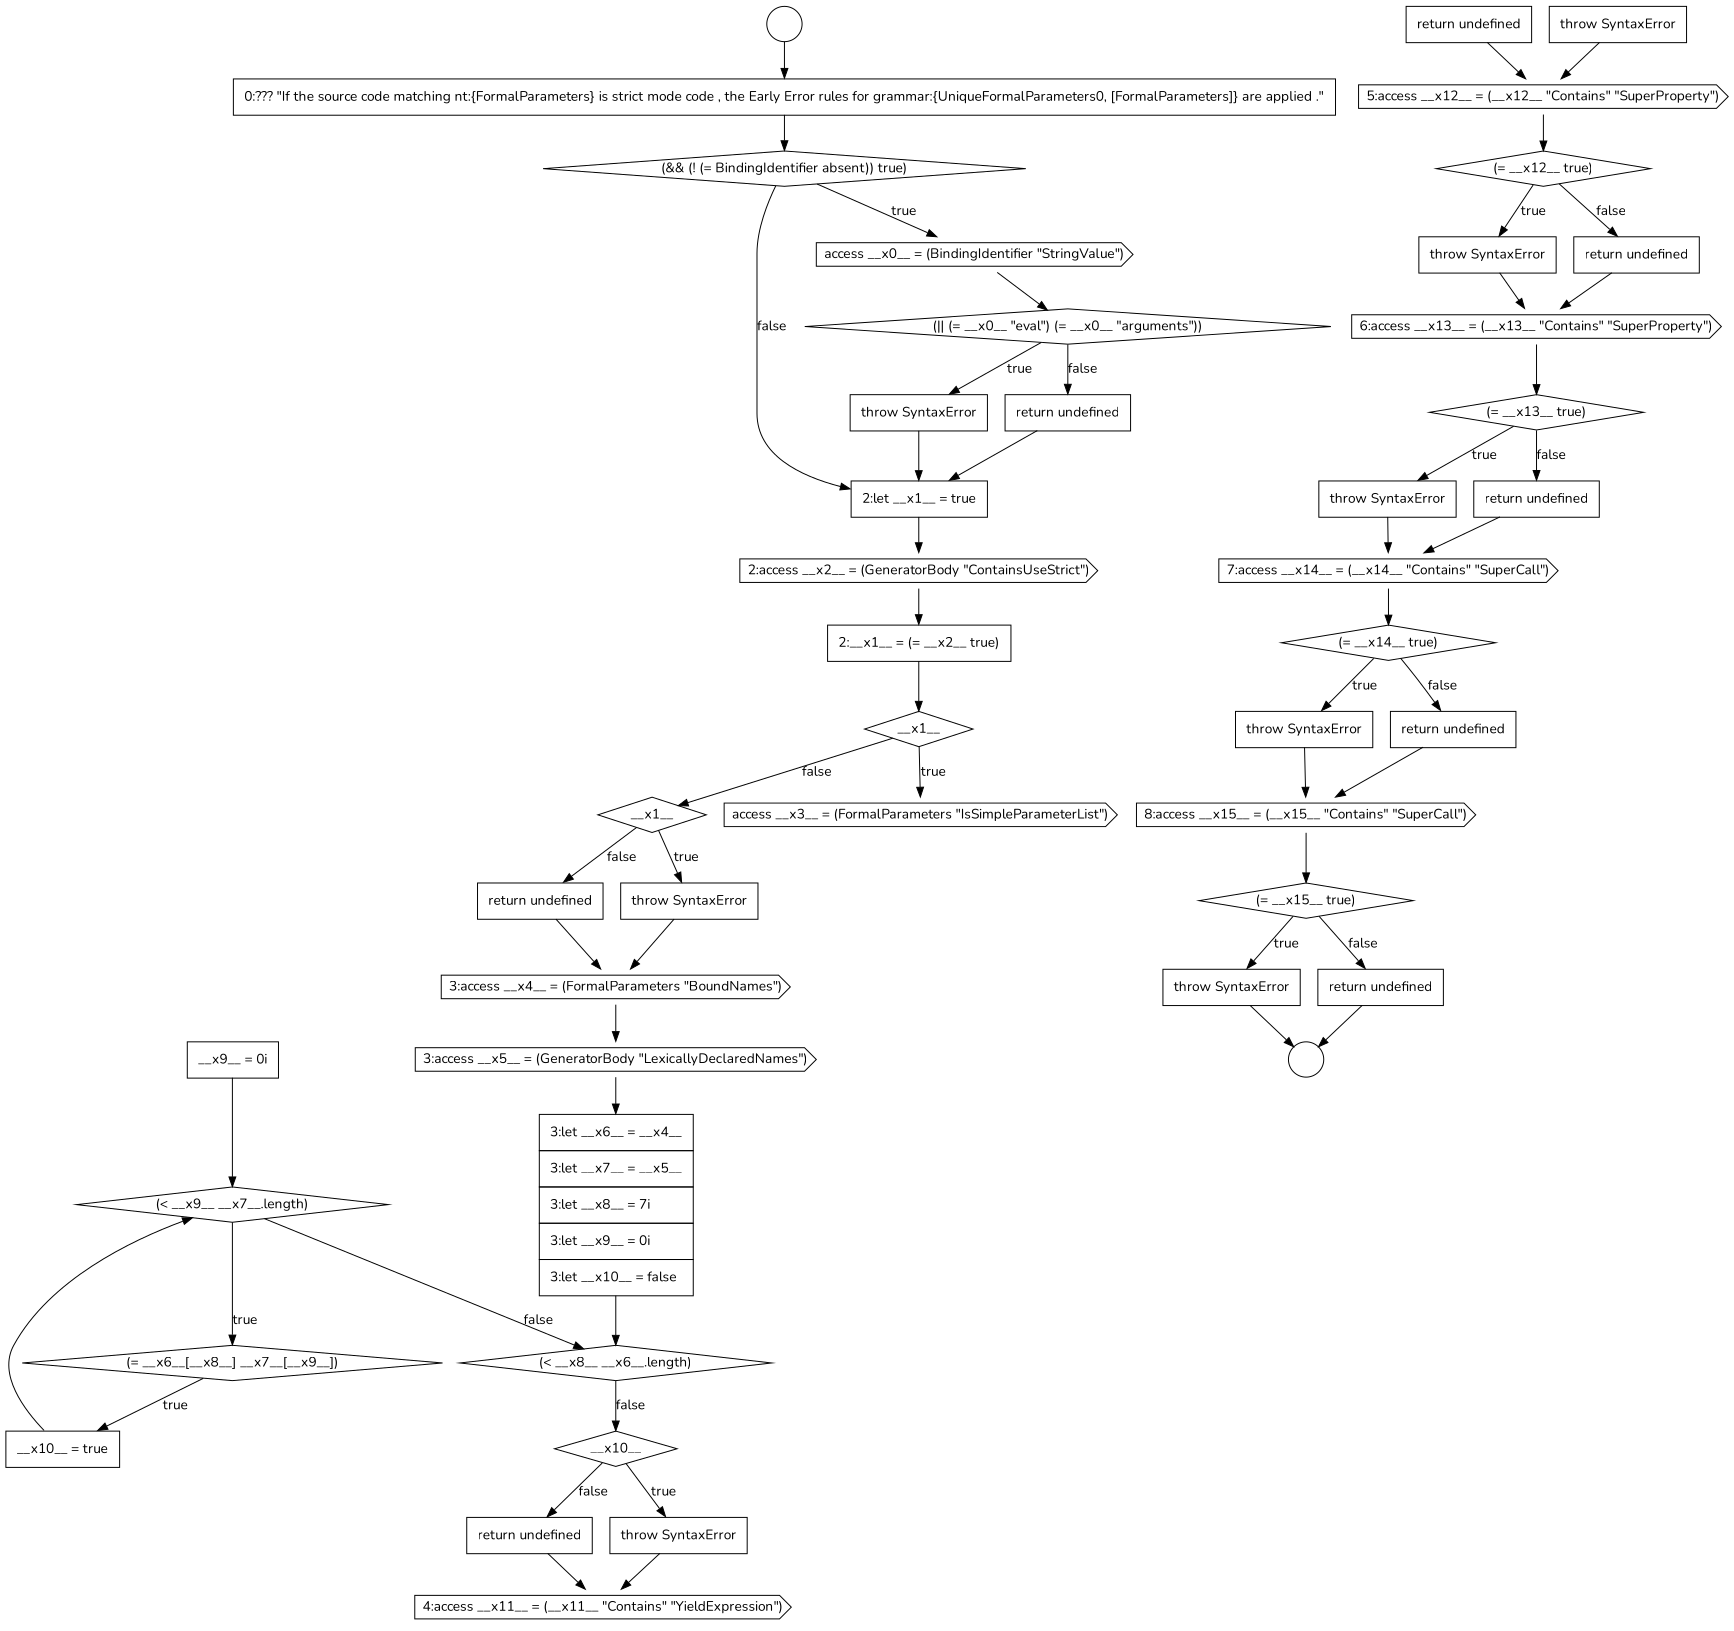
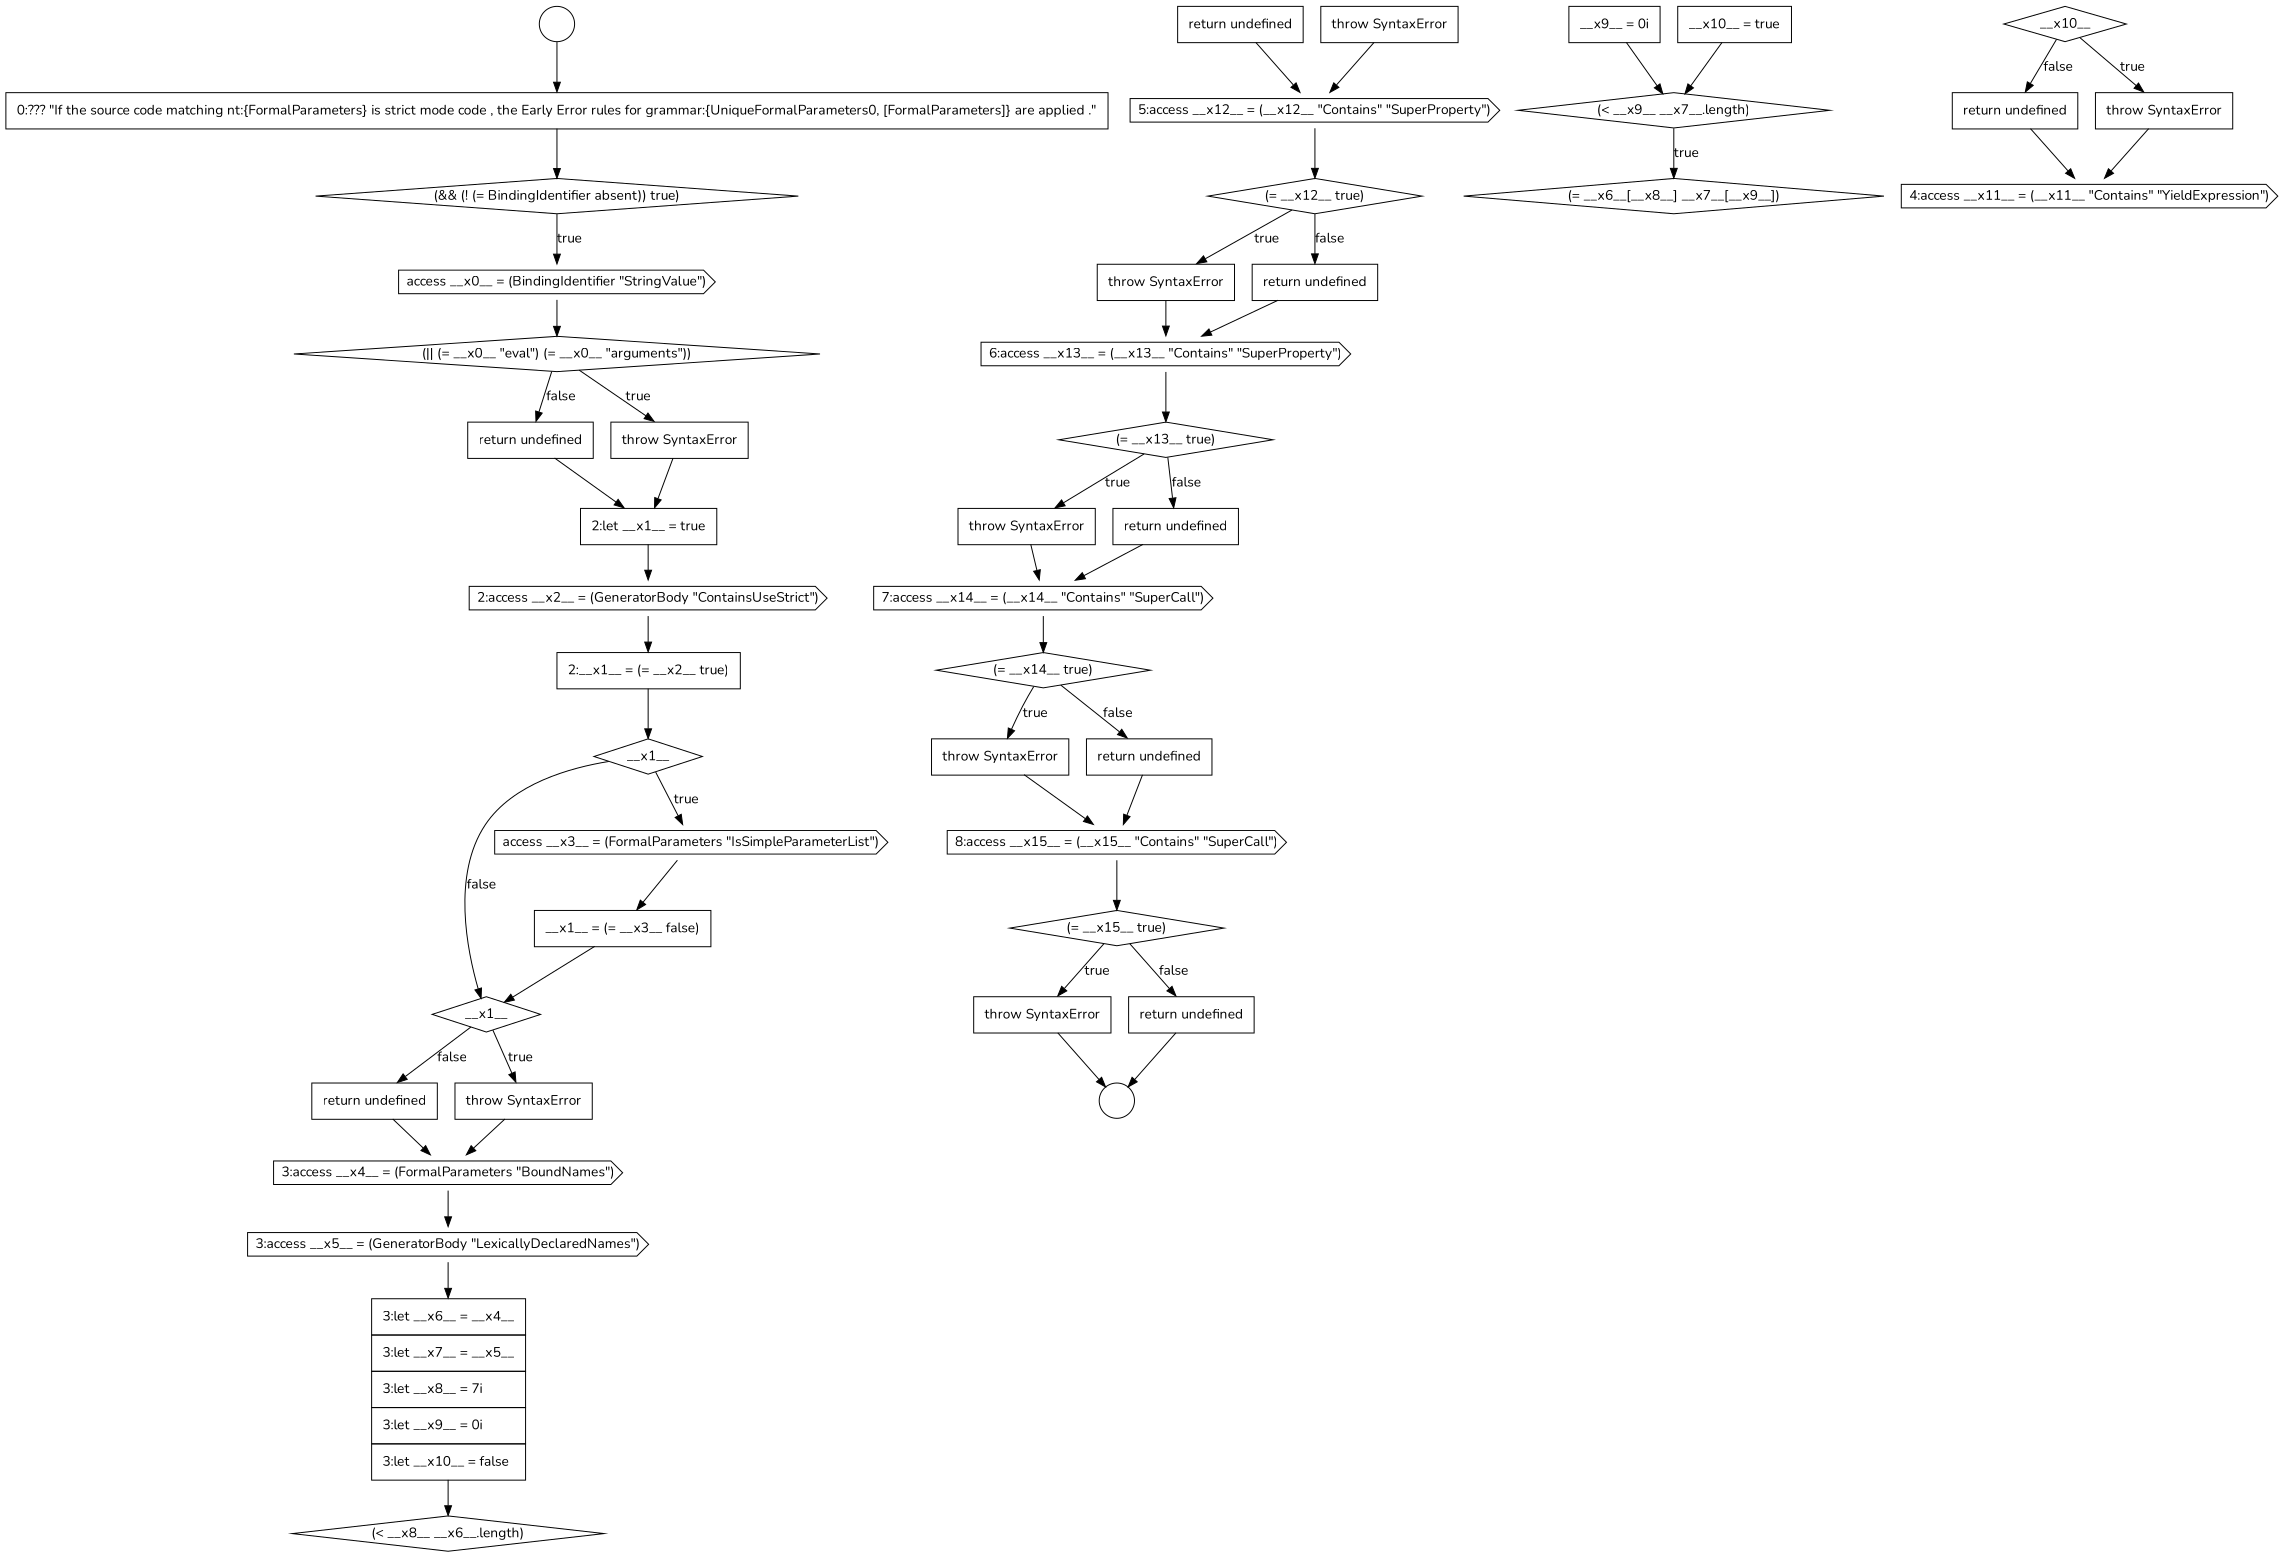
  digraph {
    fontname=Nunito
    node [color=black fillcolor=white fontname=Nunito shape=none style=filled]
    edge [color=black fontname=Nunito]
    n1 [label=<<font color="black">     <table border="0" cellborder="1" cellspacing="0" cellpadding="10">       <tr><td align="left">return undefined</td></tr>     </table>   </font>> margin=0]
    n2 [label=<<font color="black">     <table border="0" cellborder="1" cellspacing="0" cellpadding="10">       <tr><td align="left">2:let __x1__ = true</td></tr>     </table>   </font>> margin=0]
    n3 [label=<<font color="black">2:access __x2__ = (GeneratorBody &quot;ContainsUseStrict&quot;)</font>> shape=cds]
    n4 [label=<<font color="black">__x1__</font>> shape=diamond]
    n5 [label=<<font color="black">     <table border="0" cellborder="1" cellspacing="0" cellpadding="10">       <tr><td align="left">return undefined</td></tr>     </table>   </font>> margin=0]
    n6 [label=<<font color="black">     <table border="0" cellborder="1" cellspacing="0" cellpadding="10">       <tr><td align="left">throw SyntaxError</td></tr>     </table>   </font>> margin=0]
    n7 [label=<<font color="black">3:access __x4__ = (FormalParameters &quot;BoundNames&quot;)</font>> shape=cds]
    n8 [label=<<font color="black">     <table border="0" cellborder="1" cellspacing="0" cellpadding="10">       <tr><td align="left">throw SyntaxError</td></tr>     </table>   </font>> margin=0]
    n9 [label=" " shape=circle]
    n10 [label=<<font color="black">(= __x12__ true)</font>> shape=diamond]
    n11 [label=<<font color="black">     <table border="0" cellborder="1" cellspacing="0" cellpadding="10">       <tr><td align="left">throw SyntaxError</td></tr>     </table>   </font>> margin=0]
    n12 [label=<<font color="black">     <table border="0" cellborder="1" cellspacing="0" cellpadding="10">       <tr><td align="left">return undefined</td></tr>     </table>   </font>> margin=0]
    n13 [label=<<font color="black">6:access __x13__ = (__x13__ &quot;Contains&quot; &quot;SuperProperty&quot;)</font>> shape=cds]
    n14 [label=<<font color="black">(= __x13__ true)</font>> shape=diamond]
    n15 [label=<<font color="black">     <table border="0" cellborder="1" cellspacing="0" cellpadding="10">       <tr><td align="left">throw SyntaxError</td></tr>     </table>   </font>> margin=0]
    n16 [label=<<font color="black">     <table border="0" cellborder="1" cellspacing="0" cellpadding="10">       <tr><td align="left">return undefined</td></tr>     </table>   </font>> margin=0]
    n17 [label=<<font color="black">7:access __x14__ = (__x14__ &quot;Contains&quot; &quot;SuperCall&quot;)</font>> shape=cds]
    n18 [label=<<font color="black">     <table border="0" cellborder="1" cellspacing="0" cellpadding="10">       <tr><td align="left">return undefined</td></tr>     </table>   </font>> margin=0]
    n19 [label=<<font color="black">5:access __x12__ = (__x12__ &quot;Contains&quot; &quot;SuperProperty&quot;)</font>> shape=cds]
    n20 [label=<<font color="black">     <table border="0" cellborder="1" cellspacing="0" cellpadding="10">       <tr><td align="left">throw SyntaxError</td></tr>     </table>   </font>> margin=0]
    n21 [label=<<font color="black">(= __x14__ true)</font>> shape=diamond]
    n22 [label=<<font color="black">access __x0__ = (BindingIdentifier &quot;StringValue&quot;)</font>> shape=cds]
    n23 [label=<<font color="black">(|| (= __x0__ &quot;eval&quot;) (= __x0__ &quot;arguments&quot;))</font>> shape=diamond]
    n24 [label=<<font color="black">     <table border="0" cellborder="1" cellspacing="0" cellpadding="10">       <tr><td align="left">throw SyntaxError</td></tr>     </table>   </font>> margin=0]
    n25 [label=<<font color="black">3:access __x5__ = (GeneratorBody &quot;LexicallyDeclaredNames&quot;)</font>> shape=cds]
    n26 [label=<<font color="black">     <table border="0" cellborder="1" cellspacing="0" cellpadding="10">       <tr><td align="left">3:let __x6__ = __x4__</td></tr>       <tr><td align="left">3:let __x7__ = __x5__</td></tr>       <tr><td align="left">3:let __x8__ = 7i</td></tr>       <tr><td align="left">3:let __x9__ = 0i</td></tr>       <tr><td align="left">3:let __x10__ = false</td></tr>     </table>   </font>> margin=0]
    n27 [label=<<font color="black">     <table border="0" cellborder="1" cellspacing="0" cellpadding="10">       <tr><td align="left">throw SyntaxError</td></tr>     </table>   </font>> margin=0]
    n28 [label=<<font color="black">8:access __x15__ = (__x15__ &quot;Contains&quot; &quot;SuperCall&quot;)</font>> shape=cds]
    n29 [label=<<font color="black">(= __x15__ true)</font>> shape=diamond]
    n30 [label=<<font color="black">     <table border="0" cellborder="1" cellspacing="0" cellpadding="10">       <tr><td align="left">__x9__ = 0i</td></tr>     </table>   </font>> margin=0]
    n31 [label=<<font color="black">(&lt; __x9__ __x7__.length)</font>> shape=diamond]
    n32 [label=<<font color="black">(= __x6__[__x8__] __x7__[__x9__])</font>> shape=diamond]
    n33 [label=<<font color="black">(&lt; __x8__ __x6__.length)</font>> shape=diamond]
    n34 [label=<<font color="black">     <table border="0" cellborder="1" cellspacing="0" cellpadding="10">       <tr><td align="left">return undefined</td></tr>     </table>   </font>> margin=0]
    n35 [label=<<font color="black">     <table border="0" cellborder="1" cellspacing="0" cellpadding="10">       <tr><td align="left">return undefined</td></tr>     </table>   </font>> margin=0]
    n36 [label=<<font color="black">4:access __x11__ = (__x11__ &quot;Contains&quot; &quot;YieldExpression&quot;)</font>> shape=cds]
    n37 [label=<<font color="black">     <table border="0" cellborder="1" cellspacing="0" cellpadding="10">       <tr><td align="left">2:__x1__ = (= __x2__ true)</td></tr>     </table>   </font>> margin=0]
    n38 [label=<<font color="black">__x1__</font>> shape=diamond]
    n39 [label=<<font color="black">access __x3__ = (FormalParameters &quot;IsSimpleParameterList&quot;)</font>> shape=cds]
+   n40 [label=<<font color="black">     <table border="0" cellborder="1" cellspacing="0" cellpadding="10">       <tr><td align="left">__x1__ = (= __x3__ false)</td></tr>     </table>   </font>> margin=0]
    n41 [label=<<font color="black">     <table border="0" cellborder="1" cellspacing="0" cellpadding="10">       <tr><td align="left">return undefined</td></tr>     </table>   </font>> margin=0]
    n42 [label=<<font color="black">     <table border="0" cellborder="1" cellspacing="0" cellpadding="10">       <tr><td align="left">__x10__ = true</td></tr>     </table>   </font>> margin=0]
    n43 [label=<<font color="black">__x10__</font>> shape=diamond]
    n44 [label=<<font color="black">     <table border="0" cellborder="1" cellspacing="0" cellpadding="10">       <tr><td align="left">throw SyntaxError</td></tr>     </table>   </font>> margin=0]
    n45 [label=<<font color="black">     <table border="0" cellborder="1" cellspacing="0" cellpadding="10">       <tr><td align="left">0:??? &quot;If the source code matching nt:{FormalParameters} is strict mode code , the Early Error rules for grammar:{UniqueFormalParameters0, [FormalParameters]} are applied .&quot;</td></tr>     </table>   </font>> margin=0]
    n46 [label=<<font color="black">(&amp;&amp; (! (= BindingIdentifier absent)) true)</font>> shape=diamond]
    n47 [label=" " shape=circle]
    n1 -> n2
    n2 -> n3
    n3 -> n37
    n4 -> n5 [label=<<font color="black">false</font>>]
    n4 -> n6 [label=<<font color="black">true</font>>]
    n5 -> n7
    n6 -> n7
    n7 -> n25
    n8 -> n9
    n10 -> n11 [label=<<font color="black">true</font>>]
    n10 -> n12 [label=<<font color="black">false</font>>]
    n11 -> n13
    n12 -> n13
    n13 -> n14
    n14 -> n15 [label=<<font color="black">true</font>>]
    n14 -> n16 [label=<<font color="black">false</font>>]
    n15 -> n17
    n16 -> n17
    n17 -> n21
    n18 -> n19
    n19 -> n10
    n20 -> n19
    n21 -> n27 [label=<<font color="black">true</font>>]
    n21 -> n34 [label=<<font color="black">false</font>>]
    n22 -> n23
    n23 -> n1 [label=<<font color="black">false</font>>]
    n23 -> n24 [label=<<font color="black">true</font>>]
    n24 -> n2
    n25 -> n26
    n26 -> n33
    n27 -> n28
    n28 -> n29
    n29 -> n8 [label=<<font color="black">true</font>>]
    n29 -> n41 [label=<<font color="black">false</font>>]
    n30 -> n31
    n31 -> n32 [label=<<font color="black">true</font>>]
-   n31 -> n33 [label=<<font color="black">false</font>>]
-   n32 -> n42 [label=<<font color="black">true</font>>]
-   n33 -> n43 [label=<<font color="black">false</font>>]
    n34 -> n28
    n35 -> n36
    n37 -> n38
    n38 -> n4 [label=<<font color="black">false</font>>]
    n38 -> n39 [label=<<font color="black">true</font>>]
+   n39 -> n40
+   n40 -> n4
    n41 -> n9
    n42 -> n31
    n43 -> n35 [label=<<font color="black">false</font>>]
    n43 -> n44 [label=<<font color="black">true</font>>]
    n44 -> n36
    n45 -> n46
-   n46 -> n2 [label=<<font color="black">false</font>>]
    n46 -> n22 [label=<<font color="black">true</font>>]
    n47 -> n45
  }
